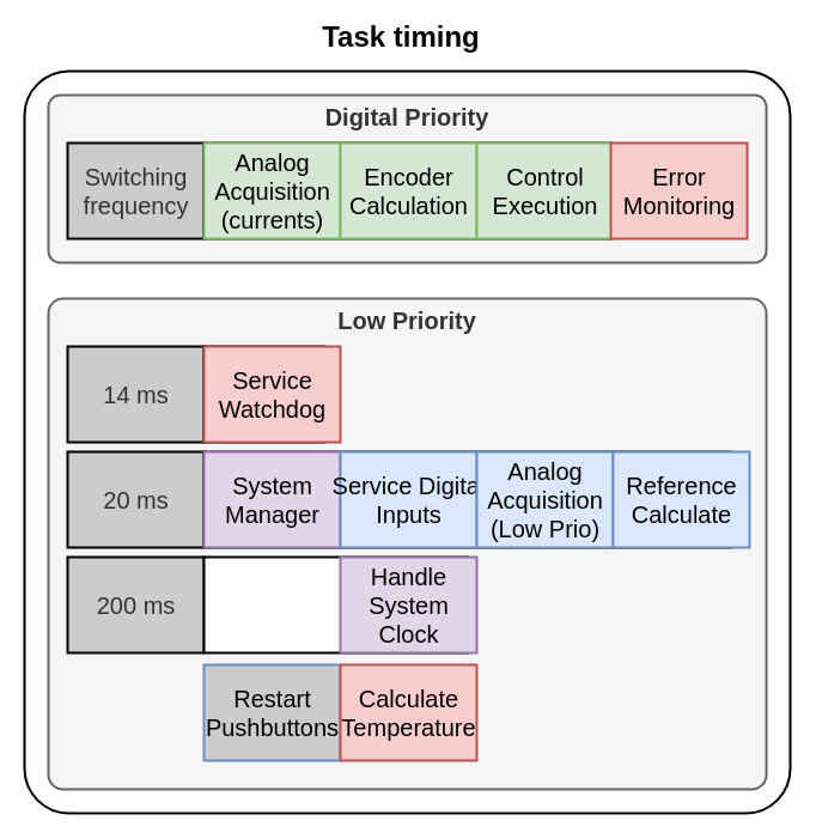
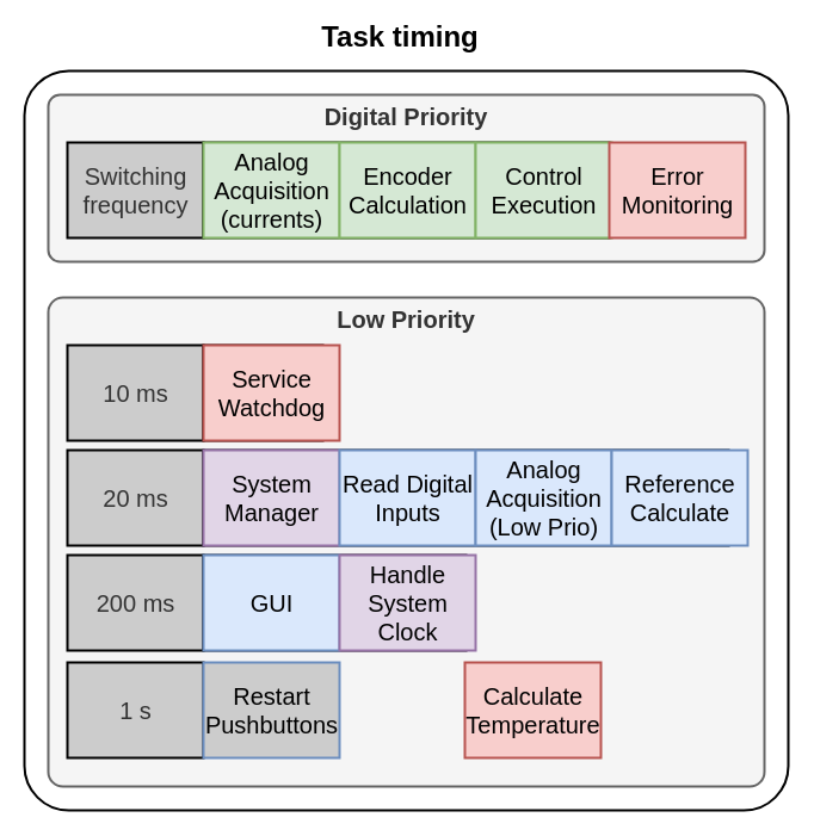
  <mxCell id="0" />
  <mxCell id="1" parent="0" />
  <mxCell id="2" value="" style="rounded=1;whiteSpace=wrap;html=1;strokeWidth=2;shadow=0;imageAspect=1;arcSize=6;" parent="1" vertex="1"><mxGeometry x="20" y="59" width="640" height="620" as="geometry" /></mxCell>
  <mxCell id="3" value="Low Priority" style="rounded=1;whiteSpace=wrap;html=1;shadow=0;glass=0;comic=0;strokeWidth=2;fillColor=#f5f5f5;strokeColor=#666666;fontColor=#333333;verticalAlign=top;fontSize=20;fontStyle=1;arcSize=3;" parent="1" vertex="1"><mxGeometry x="40" y="249" width="600" height="410" as="geometry" /></mxCell>
  <mxCell id="4" value="Digital Priority" style="rounded=1;whiteSpace=wrap;html=1;shadow=0;glass=0;comic=0;strokeWidth=2;fillColor=#f5f5f5;strokeColor=#666666;fontColor=#333333;verticalAlign=top;fontSize=20;fontStyle=1;arcSize=7;" parent="1" vertex="1"><mxGeometry x="40" y="79" width="600" height="140" as="geometry" /></mxCell>
  <mxCell id="5" value="&lt;div style=&quot;font-size: 24px&quot;&gt;&lt;b&gt;&lt;font style=&quot;font-size: 24px&quot;&gt;Task timing&lt;/font&gt;&lt;/b&gt;&lt;/div&gt;" style="text;html=1;strokeColor=none;fillColor=none;align=center;verticalAlign=middle;whiteSpace=wrap;rounded=0;shadow=0;fontSize=20;" parent="1" vertex="1"><mxGeometry x="205" y="20" width="260" height="22" as="geometry" /></mxCell>
  <mxCell id="6" value="&lt;div style=&quot;font-size: 20px&quot;&gt;&lt;font style=&quot;font-size: 20px&quot;&gt;Switching&lt;/font&gt;&lt;/div&gt;&lt;div style=&quot;font-size: 20px&quot;&gt;&lt;font style=&quot;font-size: 20px&quot;&gt;frequency&lt;/font&gt;&lt;/div&gt;" style="html=1;rounded=0;shadow=0;glass=0;comic=0;strokeColor=#000000;strokeWidth=2;fillColor=#CCCCCC;fontColor=#333333;" parent="1" vertex="1"><mxGeometry x="56" y="119" width="114" height="80" as="geometry" /></mxCell>
  <mxCell id="7" value="&lt;div style=&quot;font-size: 20px&quot;&gt;&lt;br&gt;&lt;/div&gt;" style="html=1;rounded=0;shadow=0;glass=0;comic=0;strokeColor=#000000;strokeWidth=2;" parent="1" vertex="1"><mxGeometry x="170" y="119" width="340" height="80" as="geometry" /></mxCell>
- <mxCell id="8" value="&lt;div style=&quot;font-size: 20px&quot;&gt;&lt;font style=&quot;font-size: 20px&quot;&gt;14 ms&lt;/font&gt;&lt;/div&gt;" style="html=1;rounded=0;shadow=0;glass=0;comic=0;strokeColor=#000000;strokeWidth=2;fillColor=#CCCCCC;fontColor=#333333;" parent="1" vertex="1"><mxGeometry x="56" y="289" width="114" height="80" as="geometry" /></mxCell>
+ <mxCell id="8" value="&lt;div style=&quot;font-size: 20px&quot;&gt;&lt;font style=&quot;font-size: 20px&quot;&gt;10 ms&lt;/font&gt;&lt;/div&gt;" style="html=1;rounded=0;shadow=0;glass=0;comic=0;strokeColor=#000000;strokeWidth=2;fillColor=#CCCCCC;fontColor=#333333;" parent="1" vertex="1"><mxGeometry x="56" y="289" width="114" height="80" as="geometry" /></mxCell>
  <mxCell id="9" value="&lt;div style=&quot;font-size: 20px&quot;&gt;&lt;br&gt;&lt;/div&gt;" style="html=1;rounded=0;shadow=0;glass=0;comic=0;strokeColor=#000000;strokeWidth=2;" parent="1" vertex="1"><mxGeometry x="170" y="289" width="100" height="80" as="geometry" /></mxCell>
  <mxCell id="10" value="&lt;div style=&quot;font-size: 20px&quot;&gt;&lt;font style=&quot;font-size: 20px&quot;&gt;200 ms&lt;/font&gt;&lt;/div&gt;" style="html=1;rounded=0;shadow=0;glass=0;comic=0;strokeColor=#000000;strokeWidth=2;fillColor=#CCCCCC;fontColor=#333333;" parent="1" vertex="1"><mxGeometry x="56" y="465" width="114" height="80" as="geometry" /></mxCell>
  <mxCell id="11" value="&lt;div style=&quot;font-size: 20px&quot;&gt;&lt;br&gt;&lt;/div&gt;" style="html=1;rounded=0;shadow=0;glass=0;comic=0;strokeColor=#000000;strokeWidth=2;" parent="1" vertex="1"><mxGeometry x="170" y="465" width="220" height="80" as="geometry" /></mxCell>
  <mxCell id="12" value="&lt;div style=&quot;font-size: 20px&quot;&gt;20 ms&lt;/div&gt;" style="html=1;rounded=0;shadow=0;glass=0;comic=0;strokeColor=#000000;strokeWidth=2;fillColor=#CCCCCC;fontColor=#333333;" parent="1" vertex="1"><mxGeometry x="56" y="377" width="114" height="80" as="geometry" /></mxCell>
  <mxCell id="13" value="&lt;div style=&quot;font-size: 20px&quot;&gt;&lt;br&gt;&lt;/div&gt;" style="html=1;rounded=0;shadow=0;glass=0;comic=0;strokeColor=#000000;strokeWidth=2;" parent="1" vertex="1"><mxGeometry x="170" y="377" width="440" height="80" as="geometry" /></mxCell>
  <mxCell id="14" value="&lt;div style=&quot;font-size: 20px&quot;&gt;Analog&lt;/div&gt;&lt;div style=&quot;font-size: 20px&quot;&gt;Acquisition&lt;/div&gt;&lt;div style=&quot;font-size: 20px&quot;&gt;(currents)&lt;/div&gt;" style="html=1;rounded=0;shadow=0;glass=0;comic=0;strokeColor=#82b366;strokeWidth=2;fillColor=#d5e8d4;" vertex="1" parent="1"><mxGeometry x="170" y="119" width="114" height="80" as="geometry" /></mxCell>
  <mxCell id="15" value="&lt;div style=&quot;font-size: 20px&quot;&gt;Encoder&lt;/div&gt;&lt;div style=&quot;font-size: 20px&quot;&gt;Calculation&lt;/div&gt;" style="html=1;rounded=0;shadow=0;glass=0;comic=0;strokeColor=#82b366;strokeWidth=2;fillColor=#d5e8d4;" vertex="1" parent="1"><mxGeometry x="284" y="119" width="114" height="80" as="geometry" /></mxCell>
  <mxCell id="16" value="&lt;div style=&quot;font-size: 20px&quot;&gt;Control&lt;/div&gt;&lt;div style=&quot;font-size: 20px&quot;&gt;Execution&lt;/div&gt;" style="html=1;rounded=0;shadow=0;glass=0;comic=0;strokeColor=#82b366;strokeWidth=2;fillColor=#d5e8d4;" vertex="1" parent="1"><mxGeometry x="398" y="119" width="114" height="80" as="geometry" /></mxCell>
  <mxCell id="17" value="&lt;div style=&quot;font-size: 20px&quot;&gt;Error&lt;/div&gt;&lt;div style=&quot;font-size: 20px&quot;&gt;Monitoring&lt;/div&gt;" style="html=1;rounded=0;shadow=0;glass=0;comic=0;strokeColor=#b85450;strokeWidth=2;fillColor=#f8cecc;" vertex="1" parent="1"><mxGeometry x="510" y="119" width="114" height="80" as="geometry" /></mxCell>
  <mxCell id="18" value="&lt;div style=&quot;font-size: 20px&quot;&gt;Service&lt;/div&gt;&lt;div style=&quot;font-size: 20px&quot;&gt;Watchdog&lt;/div&gt;" style="html=1;rounded=0;shadow=0;glass=0;comic=0;strokeColor=#b85450;strokeWidth=2;fillColor=#f8cecc;" vertex="1" parent="1"><mxGeometry x="170" y="289" width="114" height="80" as="geometry" /></mxCell>
  <mxCell id="19" value="&lt;div style=&quot;font-size: 20px&quot;&gt;System&lt;/div&gt;&lt;div style=&quot;font-size: 20px&quot;&gt;Manager&lt;/div&gt;" style="html=1;rounded=0;shadow=0;glass=0;comic=0;strokeColor=#9673a6;strokeWidth=2;fillColor=#e1d5e7;" vertex="1" parent="1"><mxGeometry x="170" y="377" width="114" height="80" as="geometry" /></mxCell>
- <mxCell id="20" value="&lt;div style=&quot;font-size: 20px&quot;&gt;Service Digital&lt;/div&gt;&lt;div style=&quot;font-size: 20px&quot;&gt;Inputs&lt;/div&gt;" style="html=1;rounded=0;shadow=0;glass=0;comic=0;strokeColor=#6c8ebf;strokeWidth=2;fillColor=#dae8fc;" vertex="1" parent="1"><mxGeometry x="284" y="377" width="114" height="80" as="geometry" /></mxCell>
+ <mxCell id="20" value="&lt;div style=&quot;font-size: 20px&quot;&gt;Read Digital&lt;/div&gt;&lt;div style=&quot;font-size: 20px&quot;&gt;Inputs&lt;/div&gt;" style="html=1;rounded=0;shadow=0;glass=0;comic=0;strokeColor=#6c8ebf;strokeWidth=2;fillColor=#dae8fc;" vertex="1" parent="1"><mxGeometry x="284" y="377" width="114" height="80" as="geometry" /></mxCell>
  <mxCell id="21" value="&lt;div style=&quot;font-size: 20px&quot;&gt;Analog&lt;/div&gt;&lt;div style=&quot;font-size: 20px&quot;&gt;&lt;span&gt;Acquisition&lt;/span&gt;&lt;/div&gt;&lt;div style=&quot;font-size: 20px&quot;&gt;&lt;span&gt;(Low Prio)&lt;/span&gt;&lt;/div&gt;" style="html=1;rounded=0;shadow=0;glass=0;comic=0;strokeColor=#6c8ebf;strokeWidth=2;fillColor=#dae8fc;gradientDirection=east;" vertex="1" parent="1"><mxGeometry x="398" y="377" width="114" height="80" as="geometry" /></mxCell>
  <mxCell id="22" value="&lt;div style=&quot;font-size: 20px&quot;&gt;Reference&lt;/div&gt;&lt;div style=&quot;font-size: 20px&quot;&gt;Calculate&lt;/div&gt;" style="html=1;rounded=0;shadow=0;glass=0;comic=0;strokeColor=#6c8ebf;strokeWidth=2;fillColor=#dae8fc;" vertex="1" parent="1"><mxGeometry x="512" y="377" width="114" height="80" as="geometry" /></mxCell>
+ <mxCell id="23" value="&lt;div style=&quot;font-size: 20px&quot;&gt;GUI&lt;/div&gt;" style="html=1;rounded=0;shadow=0;glass=0;comic=0;strokeColor=#6c8ebf;strokeWidth=2;fillColor=#dae8fc;" vertex="1" parent="1"><mxGeometry x="170" y="465" width="114" height="80" as="geometry" /></mxCell>
  <mxCell id="24" value="&lt;div style=&quot;font-size: 20px&quot;&gt;Handle&lt;/div&gt;&lt;div style=&quot;font-size: 20px&quot;&gt;System&lt;/div&gt;&lt;div style=&quot;font-size: 20px&quot;&gt;Clock&lt;/div&gt;" style="html=1;rounded=0;shadow=0;glass=0;comic=0;strokeColor=#9673a6;strokeWidth=2;fillColor=#e1d5e7;" vertex="1" parent="1"><mxGeometry x="284" y="465" width="114" height="80" as="geometry" /></mxCell>
+ <mxCell id="25" value="&lt;div style=&quot;font-size: 20px&quot;&gt;&lt;font style=&quot;font-size: 20px&quot;&gt;1 s&lt;/font&gt;&lt;/div&gt;" style="html=1;rounded=0;shadow=0;glass=0;comic=0;strokeColor=#000000;strokeWidth=2;fillColor=#CCCCCC;fontColor=#333333;" vertex="1" parent="1"><mxGeometry x="56" y="555" width="114" height="80" as="geometry" /></mxCell>
  <mxCell id="26" value="&lt;div style=&quot;font-size: 20px&quot;&gt;Restart&lt;/div&gt;&lt;div style=&quot;font-size: 20px&quot;&gt;Pushbuttons&lt;/div&gt;" style="html=1;rounded=0;shadow=0;glass=0;comic=0;strokeColor=#6c8ebf;strokeWidth=2;fillColor=#cccccc;" vertex="1" parent="1"><mxGeometry x="170" y="555" width="114" height="80" as="geometry" /></mxCell>
- <mxCell id="27" value="&lt;div style=&quot;font-size: 20px&quot;&gt;Calculate&lt;/div&gt;&lt;div style=&quot;font-size: 20px&quot;&gt;Temperature&lt;/div&gt;" style="html=1;rounded=0;shadow=0;glass=0;comic=0;strokeColor=#b85450;strokeWidth=2;fillColor=#f8cecc;" vertex="1" parent="1"><mxGeometry x="284" y="555" width="114" height="80" as="geometry" /></mxCell>
+ <mxCell id="27" value="&lt;div style=&quot;font-size: 20px&quot;&gt;Calculate&lt;/div&gt;&lt;div style=&quot;font-size: 20px&quot;&gt;Temperature&lt;/div&gt;" style="html=1;rounded=0;shadow=0;glass=0;comic=0;strokeColor=#b85450;strokeWidth=2;fillColor=#f8cecc;" vertex="1" parent="1"><mxGeometry x="389" y="555" width="114" height="80" as="geometry" /></mxCell>
